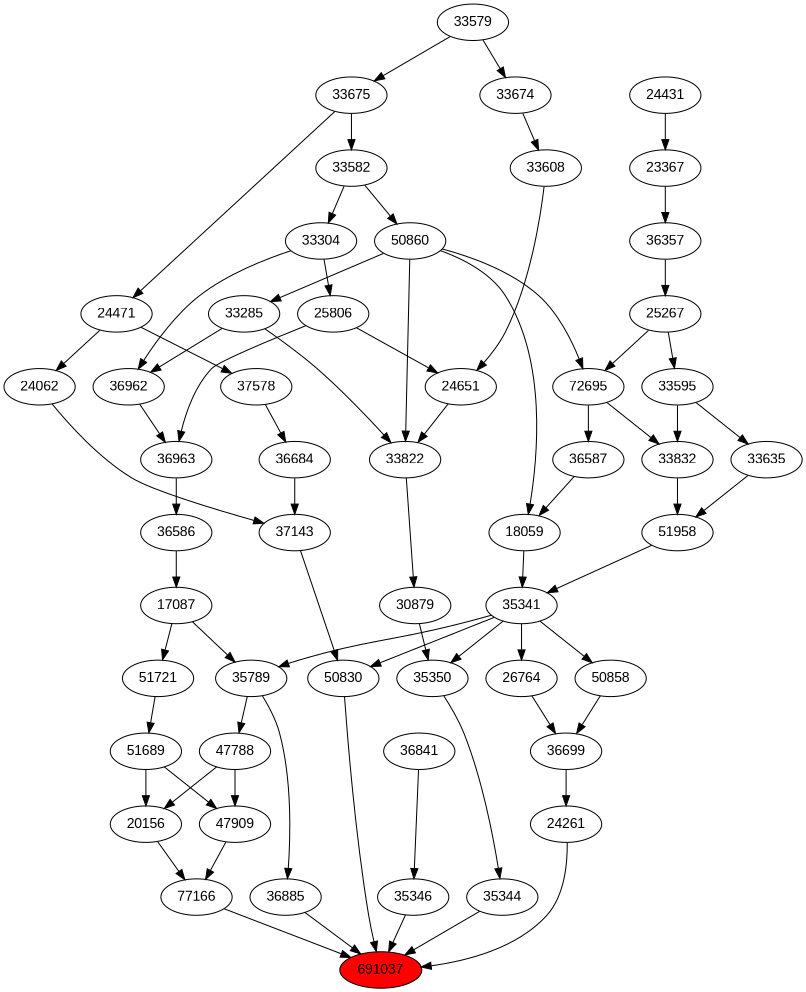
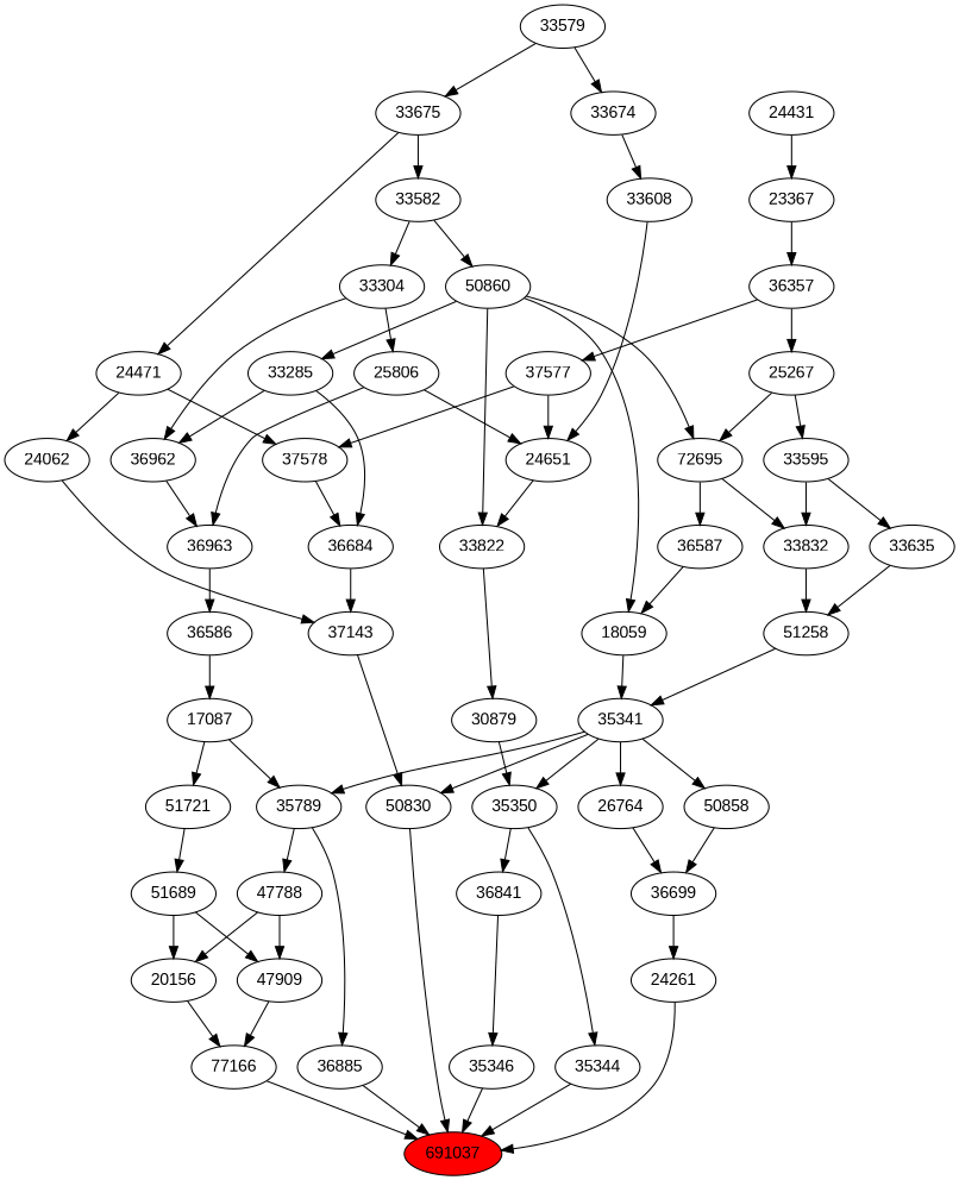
  strict digraph {
    fontname="Liberation Sans"
    node [fontname="Liberation Sans"]
    edge [fontname="Liberation Sans"]
    n1 [fillcolor=red label=691037 style=filled]
    n2 [label=35346]
    n3 [label=35344]
    n4 [label=24261]
    n5 [label=36885]
    n6 [label=50830]
    n7 [label=77166]
    n8 [label=36841]
    n9 [label=35350]
    n10 [label=36699]
    n11 [label=35789]
    n12 [label=47788]
    n13 [label=20156]
    n14 [label=47909]
    n15 [label=35341]
    n16 [label=26764]
    n17 [label=50858]
    n18 [label=37143]
    n19 [label=30879]
    n20 [label=17087]
    n21 [label=51721]
    n22 [label=51689]
-   n23 [label=51958]
+   n23 [label=51258]
    n24 [label=18059]
    n25 [label=36684]
    n26 [label=24062]
    n27 [label=33822]
    n28 [label=36586]
    n29 [label=33832]
    n30 [label=33635]
    n31 [label=50860]
    n32 [label=33285]
    n33 [label=72695]
    n34 [label=36962]
    n35 [label=36587]
    n36 [label=36963]
    n37 [label=37578]
    n38 [label=24471]
    n39 [label=24651]
    n40 [label=33595]
    n41 [label=33582]
    n42 [label=33304]
+   n43 [label=37577]
    n44 [label=33675]
    n45 [label=25806]
    n46 [label=33608]
    n47 [label=25267]
    n48 [label=36357]
    n49 [label=33579]
    n50 [label=33674]
    n51 [label=23367]
    n52 [label=24431]
    n2 -> n1
    n3 -> n1
    n4 -> n1
    n5 -> n1
    n6 -> n1
    n7 -> n1
    n8 -> n2
    n9 -> n3
+   n9 -> n8
    n10 -> n4
    n11 -> n5
    n11 -> n12
    n12 -> n13
    n12 -> n14
    n13 -> n7
    n14 -> n7
    n15 -> n6
    n15 -> n9
    n15 -> n11
    n15 -> n16
    n15 -> n17
    n16 -> n10
    n17 -> n10
    n18 -> n6
    n19 -> n9
    n20 -> n11
    n20 -> n21
    n21 -> n22
    n22 -> n13
    n22 -> n14
    n23 -> n15
    n24 -> n15
    n25 -> n18
    n26 -> n18
    n27 -> n19
    n28 -> n20
    n29 -> n23
    n30 -> n23
    n31 -> n24
    n31 -> n27
    n31 -> n32
    n31 -> n33
-   n32 -> n27
+   n32 -> n25
    n32 -> n34
    n33 -> n29
    n33 -> n35
    n34 -> n36
    n35 -> n24
    n36 -> n28
    n37 -> n25
    n38 -> n26
    n38 -> n37
    n39 -> n27
    n40 -> n29
    n40 -> n30
    n41 -> n31
    n41 -> n42
    n42 -> n34
    n42 -> n45
+   n43 -> n37
+   n43 -> n39
    n44 -> n38
    n44 -> n41
    n45 -> n36
    n45 -> n39
    n46 -> n39
    n47 -> n33
    n47 -> n40
+   n48 -> n43
    n48 -> n47
    n49 -> n44
    n49 -> n50
    n50 -> n46
    n51 -> n48
    n52 -> n51
  }
